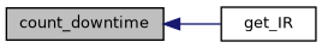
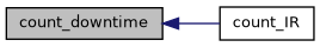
  digraph {
    rankdir=LR
    node [color=black fontname=Helvetica fontsize=10 shape=record style=filled]
    n1 [fillcolor=grey75 fontcolor=black height=0.2 label=count_downtime width=0.4]
-   n2 [fillcolor=white height=0.2 label=get_IR width=0.4]
+   n2 [fillcolor=white height=0.2 label=count_IR width=0.4]
    n1 -> n2 [color=midnightblue dir=back fontname=Helvetica fontsize=10 labelfontname=Helvetica labelfontsize=10 style=solid]
  }
